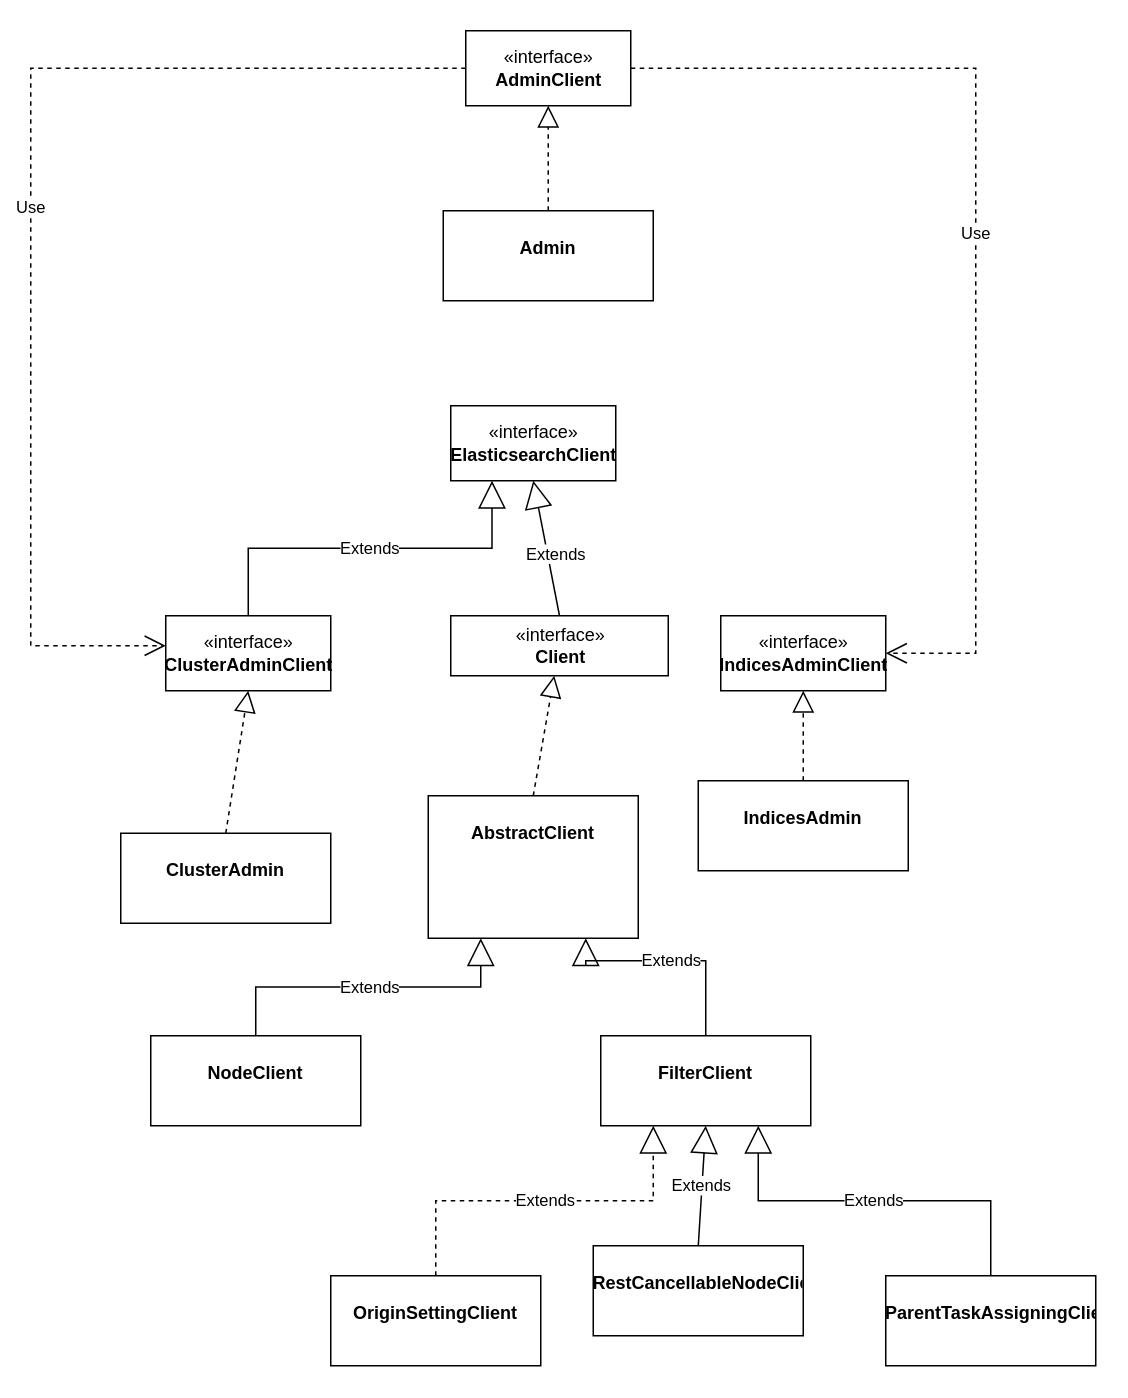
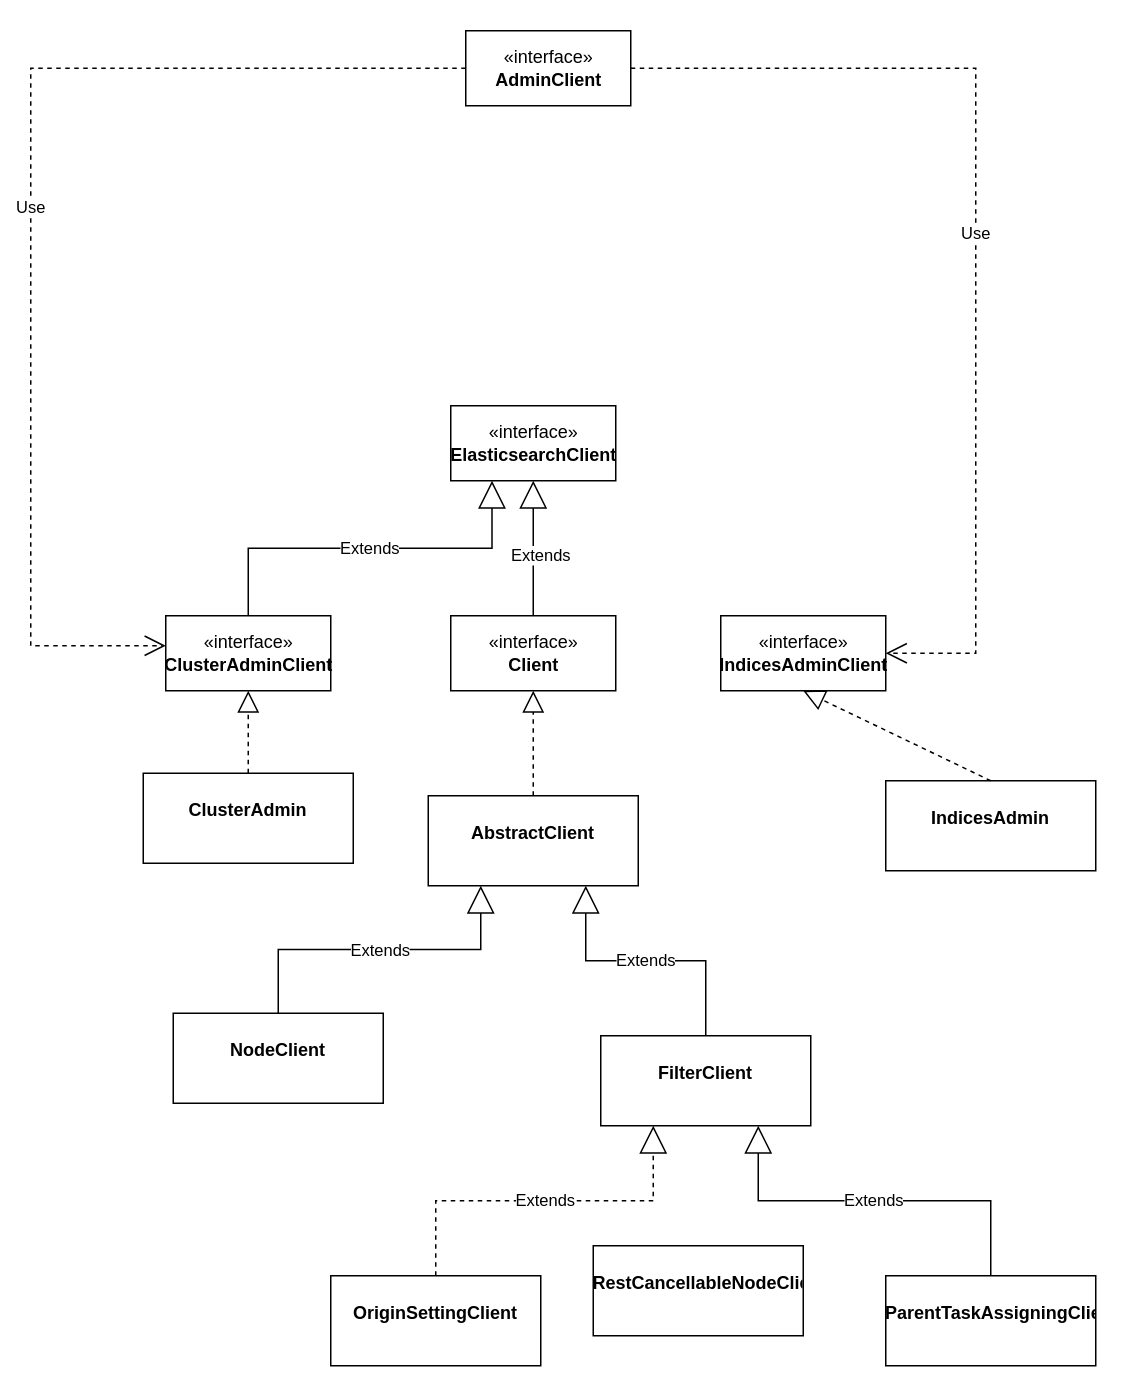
  <mxCell id="0" />
  <mxCell id="1" parent="0" />
  <mxCell id="2" value="«interface»&lt;br&gt;&lt;b&gt;ElasticsearchClient&lt;/b&gt;" style="html=1;" parent="1" vertex="1"><mxGeometry x="300" y="270" width="110" height="50" as="geometry" /></mxCell>
- <mxCell id="3" value="«interface»&lt;br&gt;&lt;b&gt;Client&lt;/b&gt;" style="html=1;" parent="1" vertex="1"><mxGeometry x="300" y="410" width="145" height="40" as="geometry" /></mxCell>
+ <mxCell id="3" value="«interface»&lt;br&gt;&lt;b&gt;Client&lt;/b&gt;" style="html=1;" parent="1" vertex="1"><mxGeometry x="300" y="410" width="110" height="50" as="geometry" /></mxCell>
  <mxCell id="4" value="Extends" style="endArrow=block;endSize=16;endFill=0;html=1;rounded=0;exitX=0.5;exitY=0;exitDx=0;exitDy=0;entryX=0.5;entryY=1;entryDx=0;entryDy=0;" parent="1" source="3" target="2" edge="1"><mxGeometry x="-0.111" y="-5" width="160" relative="1" as="geometry"><mxPoint x="310" y="370" as="sourcePoint" /><mxPoint x="470" y="370" as="targetPoint" /><mxPoint as="offset" /></mxGeometry></mxCell>
  <mxCell id="5" value="«interface»&lt;br&gt;&lt;b&gt;ClusterAdminClient&lt;/b&gt;" style="html=1;" parent="1" vertex="1"><mxGeometry x="110" y="410" width="110" height="50" as="geometry" /></mxCell>
  <mxCell id="6" value="Extends" style="endArrow=block;endSize=16;endFill=0;html=1;rounded=0;exitX=0.5;exitY=0;exitDx=0;exitDy=0;entryX=0.25;entryY=1;entryDx=0;entryDy=0;edgeStyle=orthogonalEdgeStyle;" parent="1" source="5" target="2" edge="1"><mxGeometry width="160" relative="1" as="geometry"><mxPoint x="310" y="370" as="sourcePoint" /><mxPoint x="470" y="370" as="targetPoint" /></mxGeometry></mxCell>
  <mxCell id="7" value="«interface»&lt;br&gt;&lt;b&gt;IndicesAdminClient&lt;/b&gt;" style="html=1;" parent="1" vertex="1"><mxGeometry x="480" y="410" width="110" height="50" as="geometry" /></mxCell>
- <mxCell id="8" value="&lt;p style=&quot;margin: 0px ; margin-top: 4px ; text-align: center&quot;&gt;&lt;br&gt;&lt;b&gt;AbstractClient&lt;/b&gt;&lt;br&gt;&lt;/p&gt;" style="verticalAlign=top;align=left;overflow=fill;fontSize=12;fontFamily=Helvetica;html=1;" parent="1" vertex="1"><mxGeometry x="285" y="530" width="140" height="95" as="geometry" /></mxCell>
+ <mxCell id="8" value="&lt;p style=&quot;margin: 0px ; margin-top: 4px ; text-align: center&quot;&gt;&lt;br&gt;&lt;b&gt;AbstractClient&lt;/b&gt;&lt;br&gt;&lt;/p&gt;" style="verticalAlign=top;align=left;overflow=fill;fontSize=12;fontFamily=Helvetica;html=1;" parent="1" vertex="1"><mxGeometry x="285" y="530" width="140" height="60" as="geometry" /></mxCell>
  <mxCell id="9" value="" style="endArrow=block;dashed=1;endFill=0;endSize=12;html=1;rounded=0;exitX=0.5;exitY=0;exitDx=0;exitDy=0;" parent="1" source="8" target="3" edge="1"><mxGeometry width="160" relative="1" as="geometry"><mxPoint x="310" y="370" as="sourcePoint" /><mxPoint x="470" y="370" as="targetPoint" /></mxGeometry></mxCell>
- <mxCell id="10" value="&lt;p style=&quot;margin: 0px ; margin-top: 4px ; text-align: center&quot;&gt;&lt;br&gt;&lt;b&gt;NodeClient&lt;/b&gt;&lt;/p&gt;" style="verticalAlign=top;align=left;overflow=fill;fontSize=12;fontFamily=Helvetica;html=1;" parent="1" vertex="1"><mxGeometry x="100" y="690" width="140" height="60" as="geometry" /></mxCell>
+ <mxCell id="10" value="&lt;p style=&quot;margin: 0px ; margin-top: 4px ; text-align: center&quot;&gt;&lt;br&gt;&lt;b&gt;NodeClient&lt;/b&gt;&lt;/p&gt;" style="verticalAlign=top;align=left;overflow=fill;fontSize=12;fontFamily=Helvetica;html=1;" parent="1" vertex="1"><mxGeometry x="115" y="675" width="140" height="60" as="geometry" /></mxCell>
  <mxCell id="11" value="Extends" style="endArrow=block;endSize=16;endFill=0;html=1;rounded=0;exitX=0.5;exitY=0;exitDx=0;exitDy=0;entryX=0.25;entryY=1;entryDx=0;entryDy=0;edgeStyle=orthogonalEdgeStyle;" parent="1" source="10" target="8" edge="1"><mxGeometry width="160" relative="1" as="geometry"><mxPoint x="310" y="570" as="sourcePoint" /><mxPoint x="470" y="570" as="targetPoint" /></mxGeometry></mxCell>
  <mxCell id="12" value="&lt;p style=&quot;margin: 0px ; margin-top: 4px ; text-align: center&quot;&gt;&lt;br&gt;&lt;b&gt;FilterClient&lt;/b&gt;&lt;br&gt;&lt;/p&gt;" style="verticalAlign=top;align=left;overflow=fill;fontSize=12;fontFamily=Helvetica;html=1;" parent="1" vertex="1"><mxGeometry x="400" y="690" width="140" height="60" as="geometry" /></mxCell>
  <mxCell id="13" value="Extends" style="endArrow=block;endSize=16;endFill=0;html=1;rounded=0;exitX=0.5;exitY=0;exitDx=0;exitDy=0;entryX=0.75;entryY=1;entryDx=0;entryDy=0;edgeStyle=orthogonalEdgeStyle;" parent="1" source="12" target="8" edge="1"><mxGeometry width="160" relative="1" as="geometry"><mxPoint x="310" y="670" as="sourcePoint" /><mxPoint x="470" y="670" as="targetPoint" /><Array as="points"><mxPoint x="470" y="640" /><mxPoint x="390" y="640" /></Array></mxGeometry></mxCell>
  <mxCell id="14" value="&lt;p style=&quot;margin: 0px ; margin-top: 4px ; text-align: center&quot;&gt;&lt;br&gt;&lt;b&gt;OriginSettingClient&lt;/b&gt;&lt;br&gt;&lt;/p&gt;" style="verticalAlign=top;align=left;overflow=fill;fontSize=12;fontFamily=Helvetica;html=1;" parent="1" vertex="1"><mxGeometry x="220" y="850" width="140" height="60" as="geometry" /></mxCell>
  <mxCell id="15" value="Extends" style="endArrow=block;endSize=16;endFill=0;html=1;rounded=0;exitX=0.5;exitY=0;exitDx=0;exitDy=0;entryX=0.25;entryY=1;entryDx=0;entryDy=0;edgeStyle=orthogonalEdgeStyle;dashed=1;" parent="1" source="14" target="12" edge="1"><mxGeometry width="160" relative="1" as="geometry"><mxPoint x="310" y="870" as="sourcePoint" /><mxPoint x="470" y="870" as="targetPoint" /></mxGeometry></mxCell>
  <mxCell id="16" value="&lt;p style=&quot;margin: 0px ; margin-top: 4px ; text-align: center&quot;&gt;&lt;br&gt;&lt;b&gt;ParentTaskAssigningClient&lt;/b&gt;&lt;br&gt;&lt;/p&gt;" style="verticalAlign=top;align=left;overflow=fill;fontSize=12;fontFamily=Helvetica;html=1;" parent="1" vertex="1"><mxGeometry x="590" y="850" width="140" height="60" as="geometry" /></mxCell>
  <mxCell id="17" value="Extends" style="endArrow=block;endSize=16;endFill=0;html=1;rounded=0;exitX=0.5;exitY=0;exitDx=0;exitDy=0;entryX=0.75;entryY=1;entryDx=0;entryDy=0;edgeStyle=orthogonalEdgeStyle;" parent="1" source="16" target="12" edge="1"><mxGeometry width="160" relative="1" as="geometry"><mxPoint x="310" y="870" as="sourcePoint" /><mxPoint x="470" y="870" as="targetPoint" /></mxGeometry></mxCell>
  <mxCell id="18" value="&lt;p style=&quot;margin: 0px ; margin-top: 4px ; text-align: center&quot;&gt;&lt;br&gt;&lt;b&gt;RestCancellableNodeClient&lt;/b&gt;&lt;br&gt;&lt;/p&gt;" style="verticalAlign=top;align=left;overflow=fill;fontSize=12;fontFamily=Helvetica;html=1;" parent="1" vertex="1"><mxGeometry x="395" y="830" width="140" height="60" as="geometry" /></mxCell>
- <mxCell id="19" value="Extends" style="endArrow=block;endSize=16;endFill=0;html=1;rounded=0;exitX=0.5;exitY=0;exitDx=0;exitDy=0;entryX=0.5;entryY=1;entryDx=0;entryDy=0;" parent="1" source="18" target="12" edge="1"><mxGeometry width="160" relative="1" as="geometry"><mxPoint x="310" y="870" as="sourcePoint" /><mxPoint x="470" y="870" as="targetPoint" /></mxGeometry></mxCell>
  <mxCell id="20" value="«interface»&lt;br&gt;&lt;b&gt;AdminClient&lt;/b&gt;" style="html=1;" parent="1" vertex="1"><mxGeometry x="310" y="20" width="110" height="50" as="geometry" /></mxCell>
  <mxCell id="21" value="Use" style="endArrow=open;endSize=12;dashed=1;html=1;rounded=0;exitX=0;exitY=0.5;exitDx=0;exitDy=0;edgeStyle=orthogonalEdgeStyle;" parent="1" source="20" edge="1"><mxGeometry width="160" relative="1" as="geometry"><mxPoint x="310" y="290" as="sourcePoint" /><mxPoint x="110" y="430" as="targetPoint" /><Array as="points"><mxPoint x="20" y="45" /><mxPoint x="20" y="430" /></Array></mxGeometry></mxCell>
  <mxCell id="22" value="Use" style="endArrow=open;endSize=12;dashed=1;html=1;rounded=0;exitX=1;exitY=0.5;exitDx=0;exitDy=0;entryX=1;entryY=0.5;entryDx=0;entryDy=0;edgeStyle=orthogonalEdgeStyle;" parent="1" source="20" target="7" edge="1"><mxGeometry width="160" relative="1" as="geometry"><mxPoint x="310" y="290" as="sourcePoint" /><mxPoint x="470" y="290" as="targetPoint" /><Array as="points"><mxPoint x="650" y="45" /><mxPoint x="650" y="435" /></Array></mxGeometry></mxCell>
- <mxCell id="23" value="&lt;p style=&quot;margin: 0px ; margin-top: 4px ; text-align: center&quot;&gt;&lt;br&gt;&lt;b&gt;Admin&lt;/b&gt;&lt;br&gt;&lt;/p&gt;" style="verticalAlign=top;align=left;overflow=fill;fontSize=12;fontFamily=Helvetica;html=1;" vertex="1" parent="1"><mxGeometry x="295" y="140" width="140" height="60" as="geometry" /></mxCell>
- <mxCell id="24" value="" style="endArrow=block;dashed=1;endFill=0;endSize=12;html=1;rounded=0;exitX=0.5;exitY=0;exitDx=0;exitDy=0;entryX=0.5;entryY=1;entryDx=0;entryDy=0;" edge="1" parent="1" source="23" target="20"><mxGeometry width="160" relative="1" as="geometry"><mxPoint x="320" y="50" as="sourcePoint" /><mxPoint x="480" y="50" as="targetPoint" /></mxGeometry></mxCell>
- <mxCell id="25" value="&lt;p style=&quot;margin: 0px ; margin-top: 4px ; text-align: center&quot;&gt;&lt;br&gt;&lt;b&gt;ClusterAdmin&lt;/b&gt;&lt;br&gt;&lt;/p&gt;" style="verticalAlign=top;align=left;overflow=fill;fontSize=12;fontFamily=Helvetica;html=1;" vertex="1" parent="1"><mxGeometry x="80" y="555" width="140" height="60" as="geometry" /></mxCell>
+ <mxCell id="25" value="&lt;p style=&quot;margin: 0px ; margin-top: 4px ; text-align: center&quot;&gt;&lt;br&gt;&lt;b&gt;ClusterAdmin&lt;/b&gt;&lt;br&gt;&lt;/p&gt;" style="verticalAlign=top;align=left;overflow=fill;fontSize=12;fontFamily=Helvetica;html=1;" vertex="1" parent="1"><mxGeometry x="95" y="515" width="140" height="60" as="geometry" /></mxCell>
  <mxCell id="26" value="" style="endArrow=block;dashed=1;endFill=0;endSize=12;html=1;rounded=0;exitX=0.5;exitY=0;exitDx=0;exitDy=0;entryX=0.5;entryY=1;entryDx=0;entryDy=0;" edge="1" parent="1" source="25" target="5"><mxGeometry width="160" relative="1" as="geometry"><mxPoint x="320" y="550" as="sourcePoint" /><mxPoint x="480" y="550" as="targetPoint" /></mxGeometry></mxCell>
- <mxCell id="27" value="&lt;p style=&quot;margin: 0px ; margin-top: 4px ; text-align: center&quot;&gt;&lt;br&gt;&lt;b&gt;IndicesAdmin&lt;/b&gt;&lt;br&gt;&lt;/p&gt;" style="verticalAlign=top;align=left;overflow=fill;fontSize=12;fontFamily=Helvetica;html=1;" vertex="1" parent="1"><mxGeometry x="465" y="520" width="140" height="60" as="geometry" /></mxCell>
+ <mxCell id="27" value="&lt;p style=&quot;margin: 0px ; margin-top: 4px ; text-align: center&quot;&gt;&lt;br&gt;&lt;b&gt;IndicesAdmin&lt;/b&gt;&lt;br&gt;&lt;/p&gt;" style="verticalAlign=top;align=left;overflow=fill;fontSize=12;fontFamily=Helvetica;html=1;" vertex="1" parent="1"><mxGeometry x="590" y="520" width="140" height="60" as="geometry" /></mxCell>
  <mxCell id="28" value="" style="endArrow=block;dashed=1;endFill=0;endSize=12;html=1;rounded=0;exitX=0.5;exitY=0;exitDx=0;exitDy=0;entryX=0.5;entryY=1;entryDx=0;entryDy=0;" edge="1" parent="1" source="27" target="7"><mxGeometry width="160" relative="1" as="geometry"><mxPoint x="320" y="550" as="sourcePoint" /><mxPoint x="480" y="550" as="targetPoint" /></mxGeometry></mxCell>
